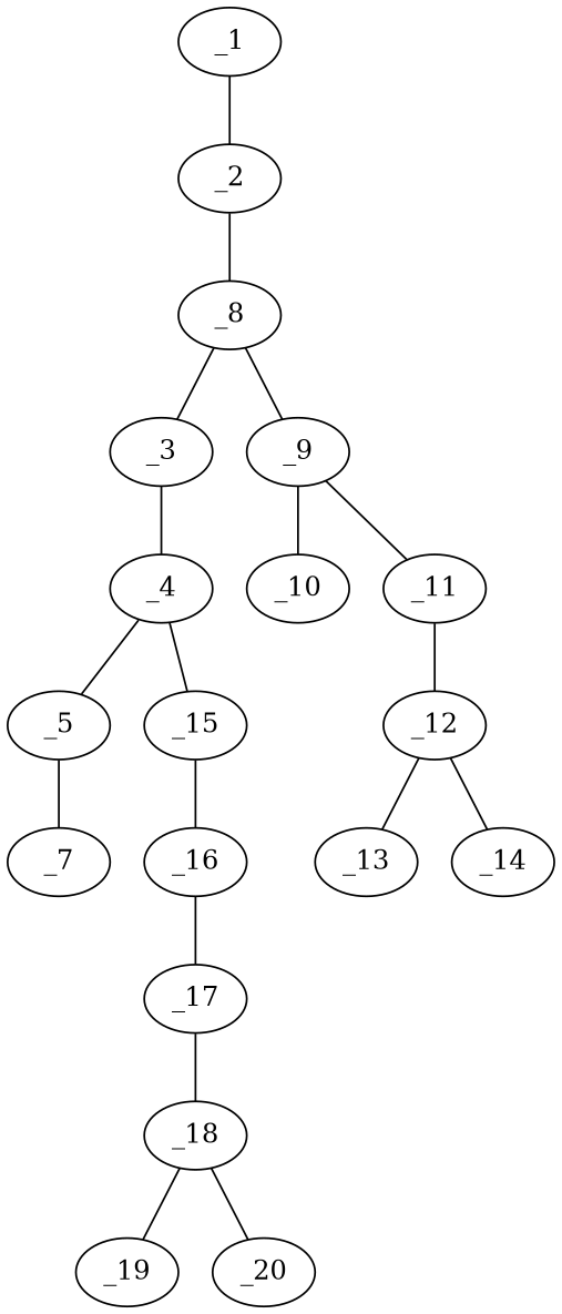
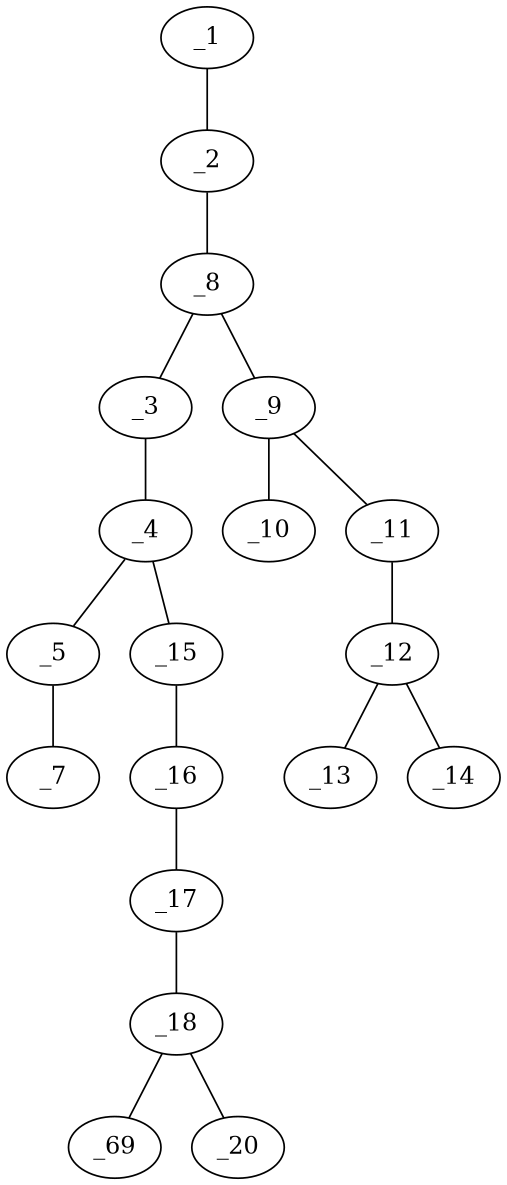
  graph {
    node [charge=0 chem=1 symbol="C  " x=4.5981 y=-1.5]
    edge [valence=1]
    _1 [x=3.732]
    _2 [y=-1]
    _8 [chem=4 symbol="N  " x=5.4641]
    _3 [y=0]
    _4 [x=3.7321 y=0.5]
    _9 [x=5.4641 y=-2.5]
    _5 [x=2.866 y=0]
    _15 [x=3.7321 y=1.5]
    _10 [chem=5 symbol="S  " y=-3]
    _11 [chem=2 symbol="O  " x=6.3301 y=-3]
    _7 [chem=7 symbol="Cl " x=2 y=0.5]
    _16 [chem=4 symbol="N  " y=2]
    _17 [chem=2 symbol="O  " y=3]
    _12 [x=6.3301 y=-4]
    _13 [x=7.1961 y=-4.5]
    _14 [x=5.4641 y=-4.5]
    _18 [x=5.4641 y=3.5]
-   _19 [x=5.4641 y=4.5]
+   _19 [x=5.4641 y=4.5 label=_69]
    _20 [x=6.3301 y=3]
    _1 -- _2
    _2 -- _8
    _8 -- _3 [valence=2]
    _8 -- _9
    _3 -- _4
    _4 -- _5 [valence=2]
    _4 -- _15
    _9 -- _10 [valence=2]
    _9 -- _11
    _5 -- _7
    _15 -- _16 [valence=2]
    _11 -- _12
    _16 -- _17
    _17 -- _18
    _12 -- _13
    _12 -- _14
    _18 -- _19
    _18 -- _20
  }
